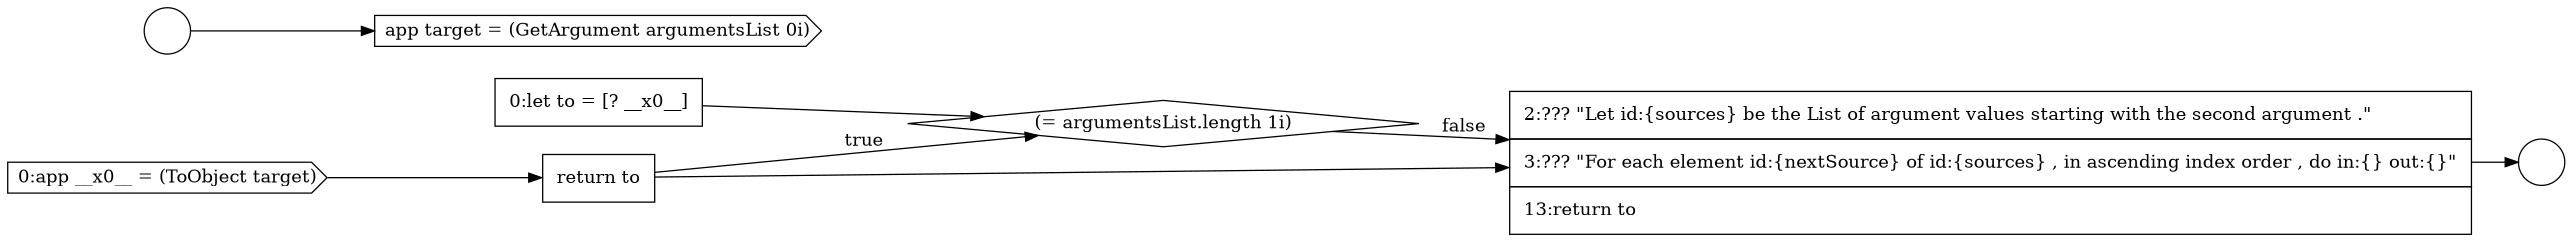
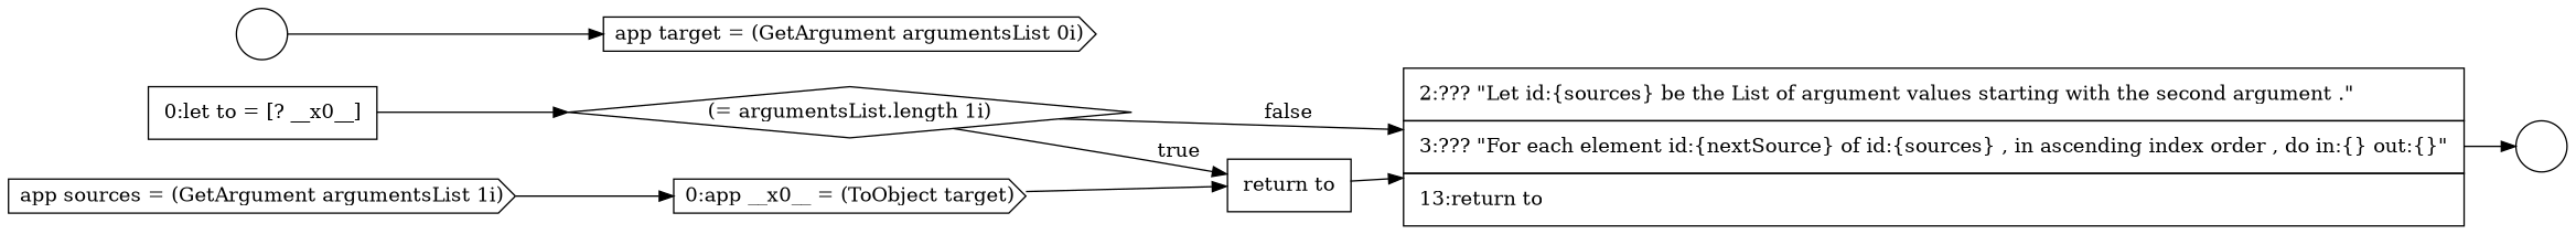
  digraph {
    rankdir=LR
    node [color=black fillcolor=white shape=none style=filled]
    edge [color=black]
    n1 [label=<<font color="black">     <table border="0" cellborder="1" cellspacing="0" cellpadding="10">       <tr><td align="left">0:let to = [? __x0__]</td></tr>     </table>   </font>> margin=0]
    n2 [label=<<font color="black">(= argumentsList.length 1i)</font>> shape=diamond]
    n3 [label=<<font color="black">     <table border="0" cellborder="1" cellspacing="0" cellpadding="10">       <tr><td align="left">2:??? &quot;Let id:{sources} be the List of argument values starting with the second argument .&quot;</td></tr>       <tr><td align="left">3:??? &quot;For each element id:{nextSource} of id:{sources} , in ascending index order , do in:{} out:{}&quot;</td></tr>       <tr><td align="left">13:return to</td></tr>     </table>   </font>> margin=0]
    n4 [label=<<font color="black">     <table border="0" cellborder="1" cellspacing="0" cellpadding="10">       <tr><td align="left">return to</td></tr>     </table>   </font>> margin=0]
    n5 [label=<<font color="black">app target = (GetArgument argumentsList 0i)</font>> shape=cds]
+   n6 [label=<<font color="black">app sources = (GetArgument argumentsList 1i)</font>> shape=cds]
    n7 [label=<<font color="black">0:app __x0__ = (ToObject target)</font>> shape=cds]
    n8 [label=" " shape=circle]
    n9 [label=" " shape=circle]
    n1 -> n2
    n2 -> n3 [label=<<font color="black">false</font>>]
-   n4 -> n2 [label=<<font color="black">true</font>>]
+   n2 -> n4 [label=<<font color="black">true</font>>]
    n3 -> n8
    n4 -> n3
+   n6 -> n7
    n7 -> n4
    n9 -> n5
  }
